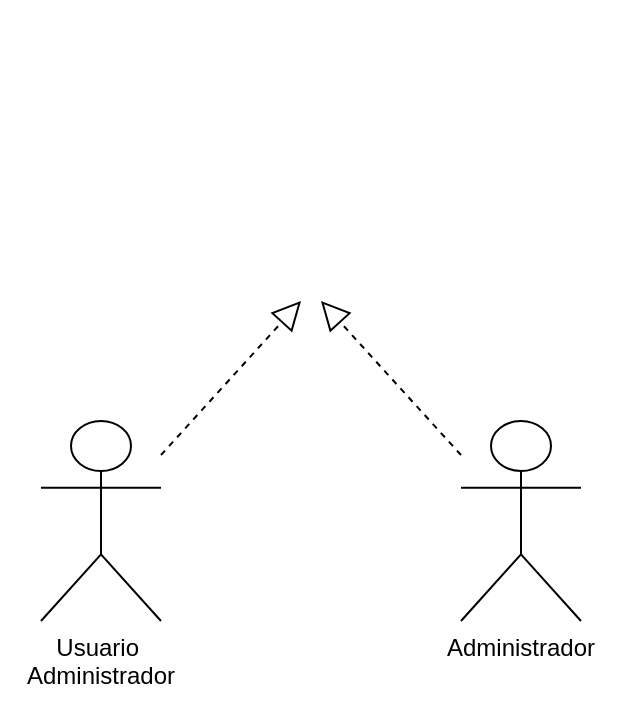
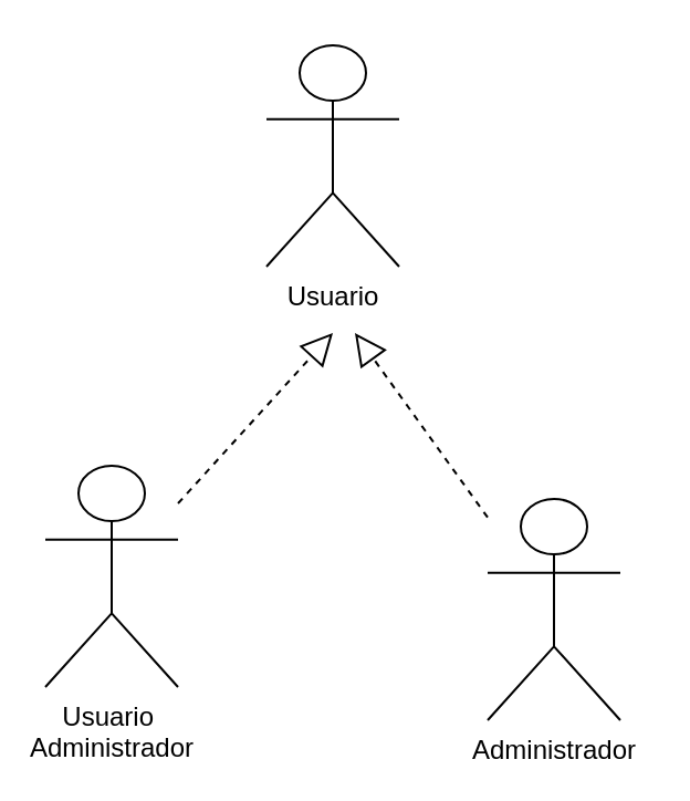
  <mxCell id="0" />
  <mxCell id="1" parent="0" />
+ <mxCell id="2" value="Usuario" style="shape=umlActor;verticalLabelPosition=bottom;verticalAlign=top;html=1;outlineConnect=0;rounded=1;" parent="1" vertex="1"><mxGeometry x="120" y="20" width="60" height="100" as="geometry" /></mxCell>
  <mxCell id="3" value="Usuario&amp;nbsp;&lt;div&gt;Administrador&lt;div&gt;&lt;br&gt;&lt;/div&gt;&lt;/div&gt;" style="shape=umlActor;verticalLabelPosition=bottom;verticalAlign=top;html=1;outlineConnect=0;rounded=1;" parent="1" vertex="1"><mxGeometry x="20" y="210" width="60" height="100" as="geometry" /></mxCell>
- <mxCell id="4" value="&lt;div&gt;&lt;div&gt;Administrador&lt;/div&gt;&lt;/div&gt;" style="shape=umlActor;verticalLabelPosition=bottom;verticalAlign=top;html=1;outlineConnect=0;rounded=1;" parent="1" vertex="1"><mxGeometry x="230" y="210" width="60" height="100" as="geometry" /></mxCell>
+ <mxCell id="4" value="&lt;div&gt;&lt;div&gt;Administrador&lt;/div&gt;&lt;/div&gt;" style="shape=umlActor;verticalLabelPosition=bottom;verticalAlign=top;html=1;outlineConnect=0;rounded=1;" parent="1" vertex="1"><mxGeometry x="220" y="225" width="60" height="100" as="geometry" /></mxCell>
  <mxCell id="5" value="" style="endArrow=block;dashed=1;endFill=0;endSize=12;html=1;rounded=0;" edge="1" parent="1" source="3"><mxGeometry width="160" relative="1" as="geometry"><mxPoint x="120" y="240" as="sourcePoint" /><mxPoint x="150" y="150" as="targetPoint" /></mxGeometry></mxCell>
  <mxCell id="6" value="" style="endArrow=block;dashed=1;endFill=0;endSize=12;html=1;rounded=0;" edge="1" parent="1" source="4"><mxGeometry width="160" relative="1" as="geometry"><mxPoint x="120" y="240" as="sourcePoint" /><mxPoint x="160" y="150" as="targetPoint" /></mxGeometry></mxCell>
